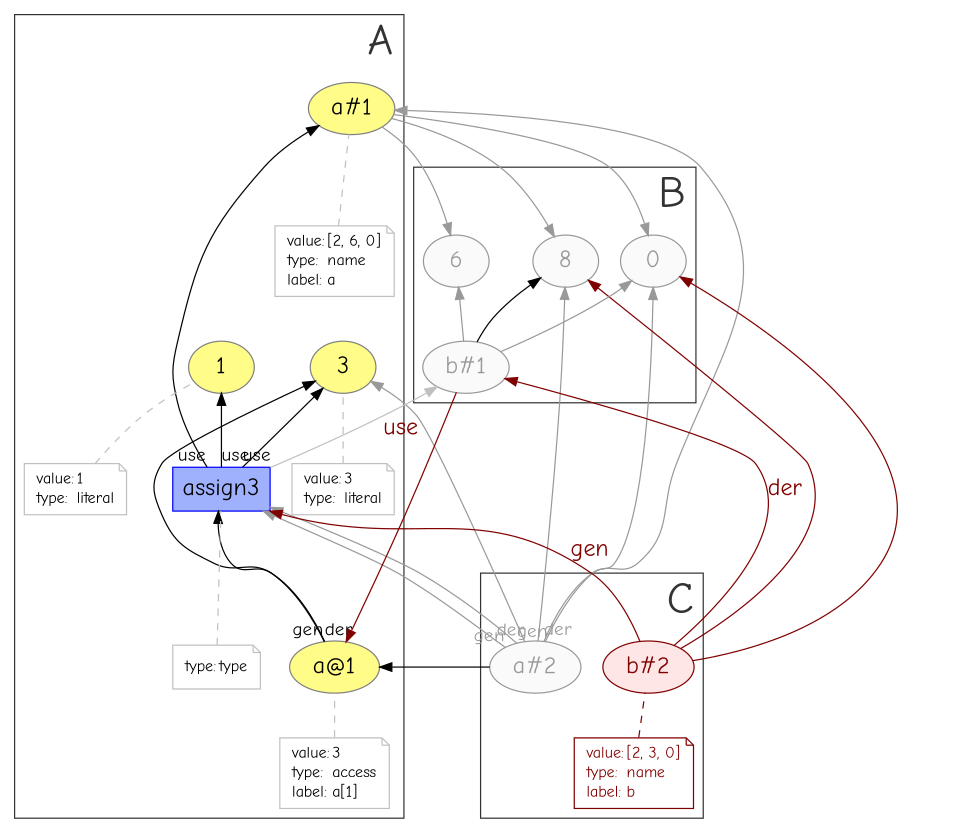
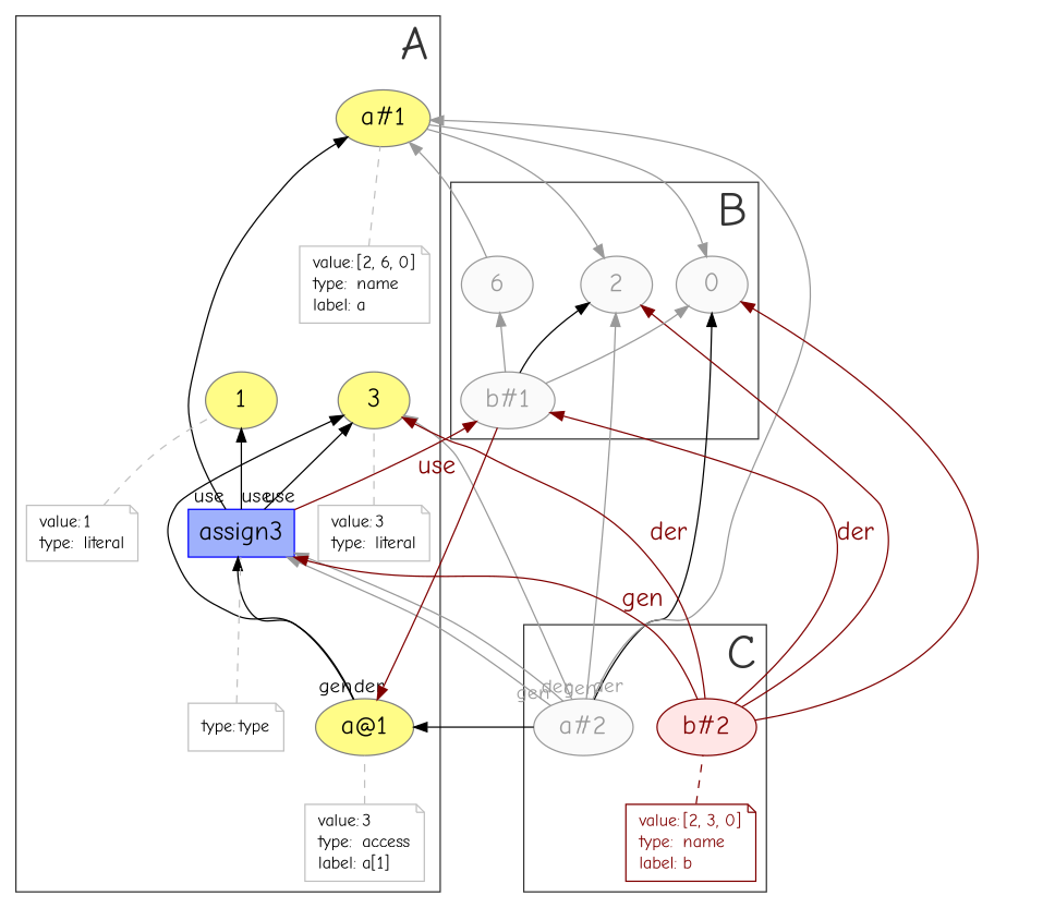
  digraph {
    fontname="Comic Neue"
    newrank=true
    rankdir=BT
    splines=spline
    node [color="#999999" fontname="Comic Neue" fontsize=20 style=filled]
    edge [fontname="Comic Neue" color="#999999"]
-   n1 [fillcolor="#FAFAFA" fontcolor="#999999" label=8]
+   n1 [fillcolor="#FAFAFA" fontcolor="#999999" label=2]
    n2 [fillcolor="#FAFAFA" fontcolor="#999999" label=6]
    n3 [fillcolor="#FAFAFA" fontcolor="#999999" label=0]
    n4 [color="#808080" fillcolor="#FFFC87" label="a@1"]
    n5 [fillcolor="#FAFAFA" fontcolor="#999999" label="a#2"]
    n6 [color="#800000" fillcolor="#ffe6e6" fontcolor="#800000" label="b#2"]
    n7 [color="#808080" fillcolor="#FFFC87" label=1]
    n8 [color="#808080" fillcolor="#FFFC87" label=3]
    n9 [color="#808080" fillcolor="#FFFC87" label="a#1"]
    n10 [color="#0000FF" fillcolor="#9FB1FC" label=assign3 shape=polygon sides=4]
    n11 [color=gray fontcolor=black fontsize=13 label=<<TABLE cellpadding="0" border="0"> 	<TR> 	    <TD align="left">value:</TD> 	    <TD align="left">3</TD> 	</TR> 	<TR> 	    <TD align="left">type:</TD> 	    <TD align="left">access</TD> 	</TR> 	<TR> 	    <TD align="left">label:</TD> 	    <TD align="left">a[1]</TD> 	</TR> </TABLE>> shape=note style=""]
    n12 [color=gray fontcolor=black fontsize=13 label=<<TABLE cellpadding="0" border="0"> 	<TR> 	    <TD align="left">value:</TD> 	    <TD align="left">1</TD> 	</TR> 	<TR> 	    <TD align="left">type:</TD> 	    <TD align="left">literal</TD> 	</TR> </TABLE>> shape=note style=""]
    n13 [color=gray fontcolor=black fontsize=13 label=<<TABLE cellpadding="0" border="0"> 	<TR> 	    <TD align="left">value:</TD> 	    <TD align="left">3</TD> 	</TR> 	<TR> 	    <TD align="left">type:</TD> 	    <TD align="left">literal</TD> 	</TR> </TABLE>> shape=note style=""]
    n14 [color=gray fontcolor=black fontsize=13 label=<<TABLE cellpadding="0" border="0"> 	<TR> 	    <TD align="left">value:</TD> 	    <TD align="left">[2, 6, 0]</TD> 	</TR> 	<TR> 	    <TD align="left">type:</TD> 	    <TD align="left">name</TD> 	</TR> 	<TR> 	    <TD align="left">label:</TD> 	    <TD align="left">a</TD> 	</TR> </TABLE>> shape=note style=""]
    n15 [color=gray fontcolor=black fontsize=13 label=<<TABLE cellpadding="0" border="0"> 	<TR> 	    <TD align="left">type:</TD> 	    <TD align="left">type</TD> 	</TR> </TABLE>> shape=note style=""]
    n16 [fillcolor="#FAFAFA" fontcolor="#999999" label="b#1"]
    n17 [color="#800000" fontcolor="#800000" fontsize=13 label=<<TABLE cellpadding="0" border="0"> 	<TR> 	    <TD align="left">value:</TD> 	    <TD align="left">[2, 3, 0]</TD> 	</TR> 	<TR> 	    <TD align="left">type:</TD> 	    <TD align="left">name</TD> 	</TR> 	<TR> 	    <TD align="left">label:</TD> 	    <TD align="left">b</TD> 	</TR> </TABLE>> shape=note style=""]
    subgraph sub_1 {
      rank=same
      n1
      n2
      n3
    }
    subgraph sub_2 {
      rank=same
      n4
      n5
      n6
    }
    subgraph sub_3 {
      rank=same
      n7
      n8
    }
    subgraph cluster_4 {
      color="#333333"
      fontcolor="#333333"
      fontsize=36
      label=A
      labeljust=r
      labelloc=b
      n4
      n7
      n8
      n9
      n10
      n11
      n12
      n13
      n14
      n15
    }
    subgraph cluster_5 {
      color="#333333"
      fontcolor="#333333"
      fontsize=36
      label=B
      labeljust=r
      labelloc=b
      n1
      n2
      n3
      n16
    }
    subgraph cluster_6 {
      color="#333333"
      fontcolor="#333333"
      fontsize=36
      label=C
      labeljust=r
      labelloc=b
      n5
      n6
      n17
    }
    n2 -> n1 [style=invis color=""]
    n3 -> n2 [style=invis color=""]
    n4 -> n8 [labelangle=60.0 labeldistance=1 labelfontsize=16 rotation=20 taillabel=der color=""]
    n4 -> n10 [labelangle=60.0 labeldistance=1 labelfontsize=16 rotation=20 taillabel=gen color=""]
    n5 -> n1 [fontcolor="#999999"]
    n5 -> n2 [style=invis color=""]
-   n5 -> n3 [fontcolor="#999999"]
+   n5 -> n3 [color=black fontcolor="#999999"]
    n5 -> n4 [color=black fontcolor="#999999"]
    n5 -> n8 [angle=270.0 dist=0.5 fontcolor="#999999" labelangle=270.0 labeldistance=0.5 labelfontsize=16 rotation=20 taillabel=der]
    n5 -> n9 [fontcolor="#999999" labelangle=60.0 labeldistance=1 labelfontsize=16 rotation=20 taillabel=der]
    n5 -> n10 [angle=270.0 dist=1 fontcolor="#999999" labelangle=270.0 labeldistance=1 labelfontsize=16 rotation=20 taillabel=gen]
    n5 -> n10 [angle=270.0 dist=0.5 fontcolor="#999999" labelangle=270.0 labeldistance=0.5 labelfontsize=16 rotation=20 taillabel=gen]
    n6 -> n1 [color="#800000" fontcolor="#800000"]
    n6 -> n3 [color="#800000" fontcolor="#800000"]
+   n6 -> n8 [color="#800000" fontcolor="#800000" fontsize=20 label=der labelangle=60.0 labeldistance=1 rotation=20]
    n6 -> n10 [color="#800000" fontcolor="#800000" fontsize=20 label=gen labelangle=60.0 labeldistance=1 rotation=20]
    n6 -> n16 [color="#800000" fontcolor="#800000" fontsize=20 label=der labelangle=60.0 labeldistance=1 rotation=20]
    n7 -> n1 [style=invis color=""]
    n9 -> n1 [fontcolor="#999999"]
-   n9 -> n2 [fontcolor="#999999"]
+   n2 -> n9 [fontcolor="#999999"]
    n9 -> n3 [fontcolor="#999999"]
    n10 -> n7 [labelangle=60.0 labeldistance=1 labelfontsize=16 rotation=20 taillabel=use color=""]
    n10 -> n8 [labelangle=60.0 labeldistance=1 labelfontsize=16 rotation=20 taillabel=use color=""]
    n10 -> n9 [angle=-30.0 dist=2 labelangle=-30.0 labeldistance=2 labelfontsize=16 rotation=20 taillabel=use color=""]
-   n10 -> n16 [color=gray fontcolor="#800000" fontsize=20 label=use labelangle=60.0 labeldistance=1 rotation=20]
+   n10 -> n16 [color="#800000" fontcolor="#800000" fontsize=20 label=use labelangle=60.0 labeldistance=1 rotation=20]
    n11 -> n4 [arrowhead=none color=gray style=dashed]
    n12 -> n7 [arrowhead=none color=gray style=dashed]
    n13 -> n8 [arrowhead=none color=gray style=dashed]
    n14 -> n9 [arrowhead=none color=gray style=dashed]
    n15 -> n10 [arrowhead=none color=gray style=dashed]
    n16 -> n1 [color=black fontcolor="#999999"]
    n16 -> n2 [fontcolor="#999999"]
    n16 -> n3 [fontcolor="#999999"]
    n16 -> n4 [color="#800000" fontcolor="#800000"]
    n17 -> n6 [arrowhead=none color="#800000" fontcolor="#800000" style=dashed]
  }
